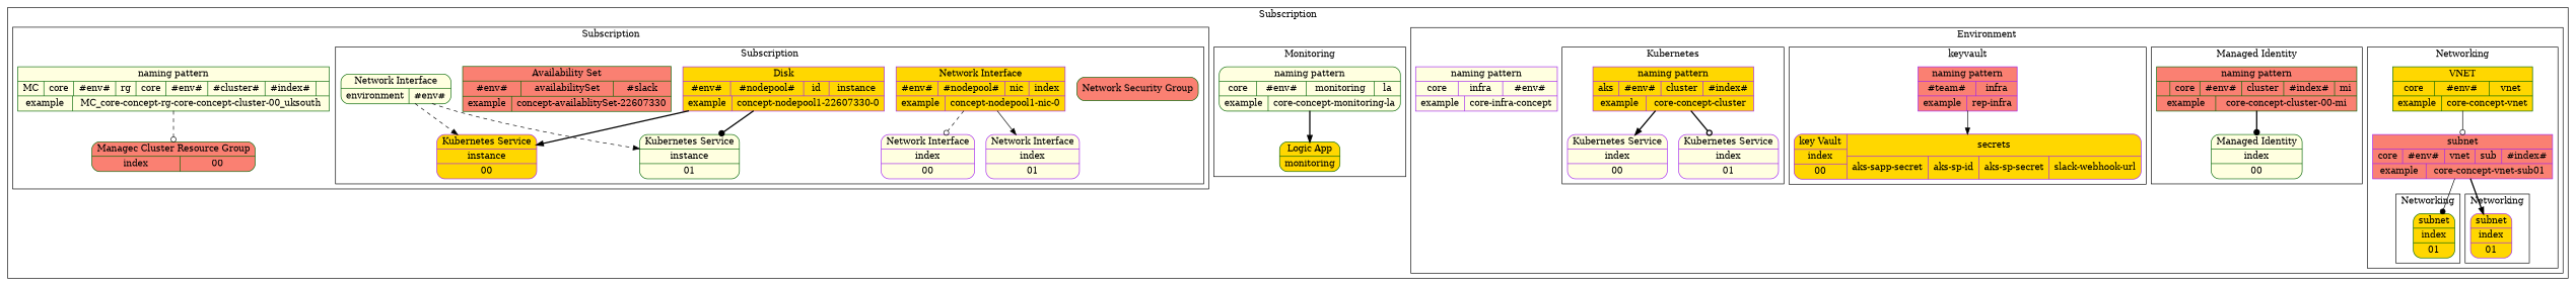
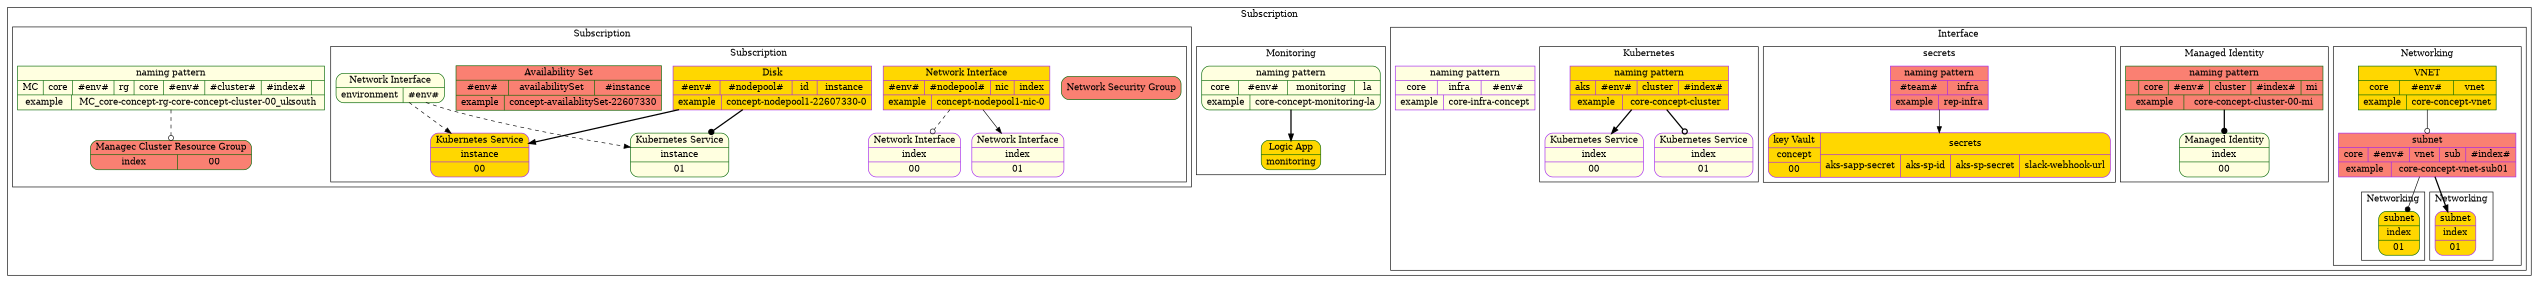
  digraph {
    node [color=purple fillcolor=lightyellow shape=Mrecord style=filled]
    edge [arrowhead=normal style=bold]
    n1 [color=darkgreen fillcolor=gold label="{subnet|{{index|01}}}"]
    n2 [fillcolor=gold label="{subnet|{{index|01}}}"]
    n3 [color=darkgreen fillcolor=gold label="{VNET|{core|#env#|vnet}|{example|core-concept-vnet}}" shape=record]
    n4 [fillcolor=salmon label="{subnet|{core|#env#|vnet|sub|#index#}|{example|core-concept-vnet-sub01}}" shape=record]
    n5 [color=darkgreen fillcolor=salmon label="{naming pattern|{|core|#env#|cluster|#index#|mi}|{example|core-concept-cluster-00-mi}}" shape=record]
    n6 [color=darkgreen label="{Managed Identity|{{index|00}}}"]
    n7 [fillcolor=salmon label="{naming pattern|{#team#|infra}|{example|rep-infra}}" shape=record]
-   n8 [fillcolor=gold label="{key Vault|{{index|00}}}|{secrets|{aks-sapp-secret|aks-sp-id|aks-sp-secret|slack-webhook-url}}}}"]
+   n8 [fillcolor=gold label="{key Vault|{{concept|00}}}|{secrets|{aks-sapp-secret|aks-sp-id|aks-sp-secret|slack-webhook-url}}}}"]
    n9 [fillcolor=gold label="{naming pattern|{aks|#env#|cluster|#index#}|{example|core-concept-cluster}}" shape=record]
    n10 [label="{Kubernetes Service|{{index|00}}}}"]
    n11 [label="{Kubernetes Service|{{index|01}}}}"]
    n12 [label="{naming pattern|{core|infra|#env#}|{example|core-infra-concept}}" shape=record]
    n13 [color=darkgreen label="{naming pattern|{core|#env#|monitoring|la}|{example|core-concept-monitoring-la}}"]
    n14 [color=darkgreen fillcolor=gold label="{Logic App|monitoring}}}"]
    n15 [color=darkgreen fillcolor=salmon label="{Network Security Group}}"]
    n16 [fillcolor=gold label="{Disk|{#env#|#nodepool#|id|instance}|{example|concept-nodepool1-22607330-0}}" shape=record]
    n17 [fillcolor=gold label="{Kubernetes Service|{{instance|00}}}}"]
    n18 [color=darkgreen label="{Kubernetes Service|{{instance|01}}}}"]
    n19 [fillcolor=gold label="{Network Interface|{#env#|#nodepool#|nic|index}|{example|concept-nodepool1-nic-0}}" shape=record]
    n20 [label="{Network Interface|{{index|00}}}}"]
    n21 [label="{Network Interface|{{index|01}}}}"]
-   n22 [color=darkgreen fillcolor=salmon label="{Availability Set|{#env#|availabilitySet|#slack}|{example|concept-availablitySet-22607330}}" shape=record]
+   n22 [color=darkgreen fillcolor=salmon label="{Availability Set|{#env#|availabilitySet|#instance}|{example|concept-availablitySet-22607330}}" shape=record]
    n23 [color=darkgreen label="{Network Interface|{environment|#env#}}}}"]
    n24 [color=darkgreen label="{naming pattern|{MC|core|#env#|rg|core|#env#|#cluster#|#index#|}|{example|MC_core-concept-rg-core-concept-cluster-00_uksouth}}" shape=record]
    n25 [color=darkgreen fillcolor=salmon label="{Managec Cluster Resource Group|{index|00}}}}"]
    subgraph cluster_1 {
      label=Subscription
      subgraph cluster_2 {
-       label=Environment
+       label=Interface
        n12
        subgraph cluster_3 {
          label=Networking
          n3
          n4
          subgraph cluster_4 {
            label=Networking
            n1
          }
          subgraph cluster_5 {
            label=Networking
            n2
          }
        }
        subgraph cluster_6 {
          label="Managed Identity"
          n5
          n6
        }
        subgraph cluster_7 {
-         label=keyvault
+         label=secrets
          n7
          n8
        }
        subgraph cluster_8 {
          label=Kubernetes
          n9
          n10
          n11
        }
      }
      subgraph cluster_9 {
        label=Monitoring
        n13
        n14
      }
      subgraph cluster_10 {
        label=Subscription
        n24
        n25
        subgraph cluster_11 {
          label=Subscription
          n15
          n16
          n17
          n18
          n19
          n20
          n21
          n22
          n23
        }
      }
    }
    n3 -> n4 [arrowhead=odot style=solid]
    n4 -> n1 [arrowhead=dot style=solid]
    n4 -> n2
    n5 -> n6 [arrowhead=dot]
    n7 -> n8 [style=solid]
    n9 -> n10
    n9 -> n11 [arrowhead=odot]
    n13 -> n14
    n16 -> n17
    n16 -> n18 [arrowhead=dot]
    n19 -> n20 [arrowhead=odot style=dashed]
    n19 -> n21 [style=solid]
    n23 -> n17 [style=dashed]
    n23 -> n18 [style=dashed]
    n24 -> n25 [arrowhead=odot style=dashed]
  }
